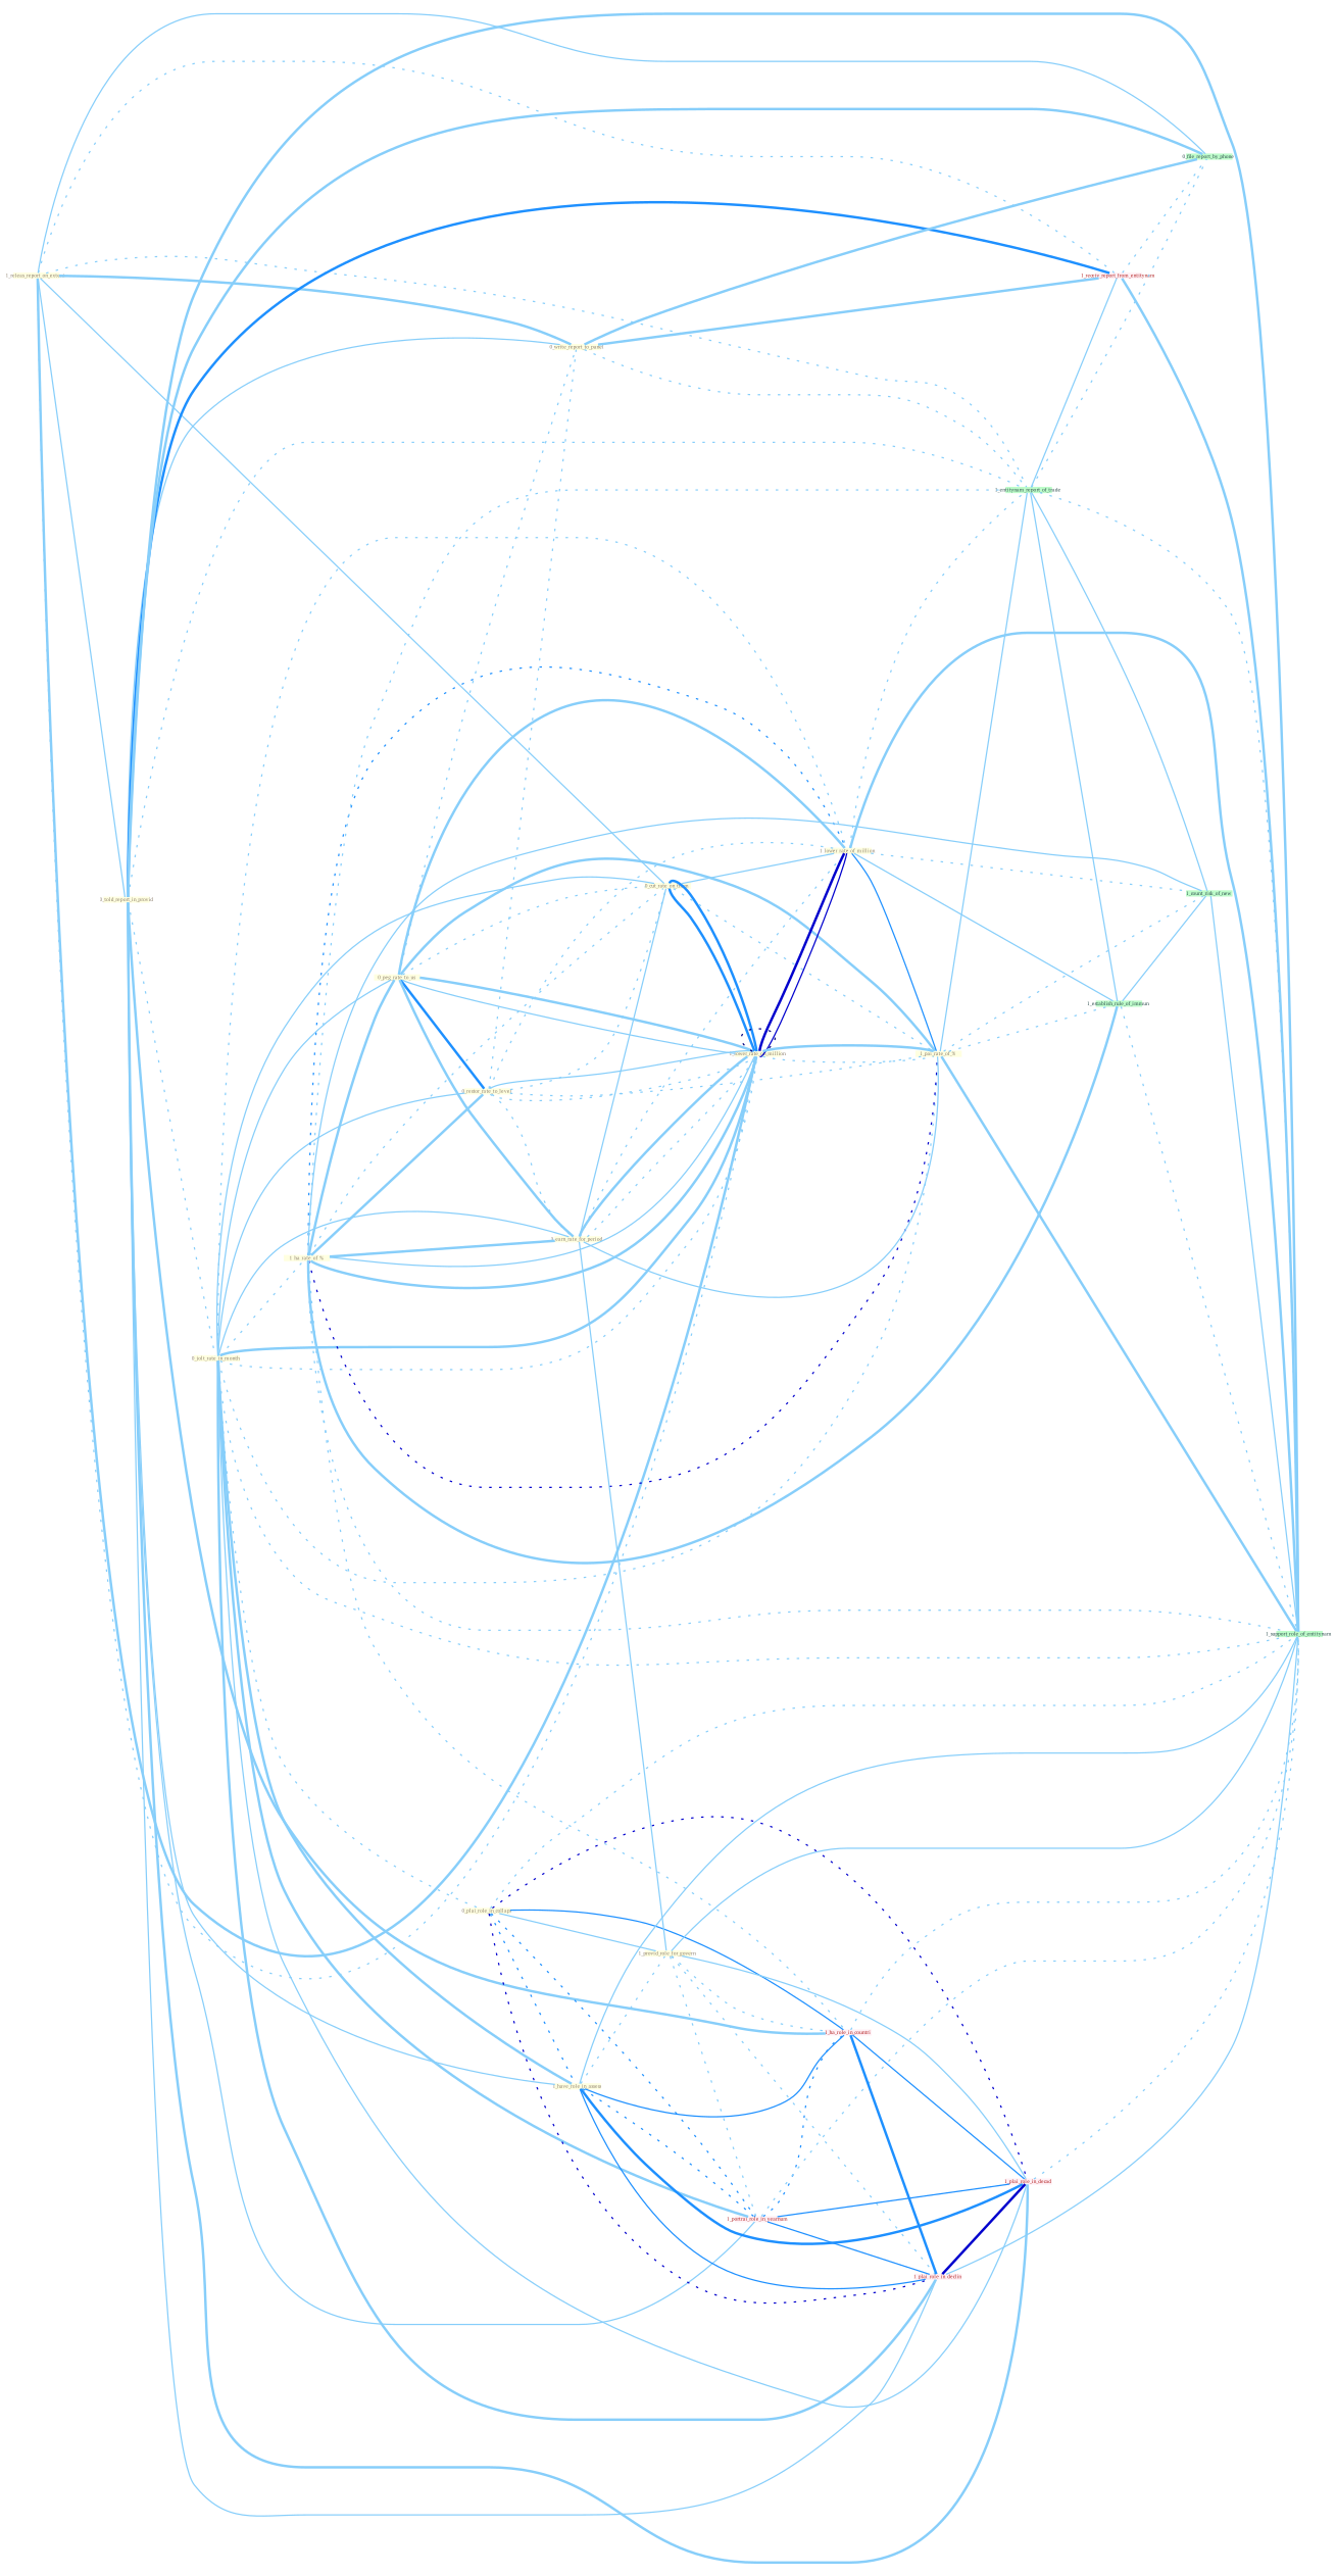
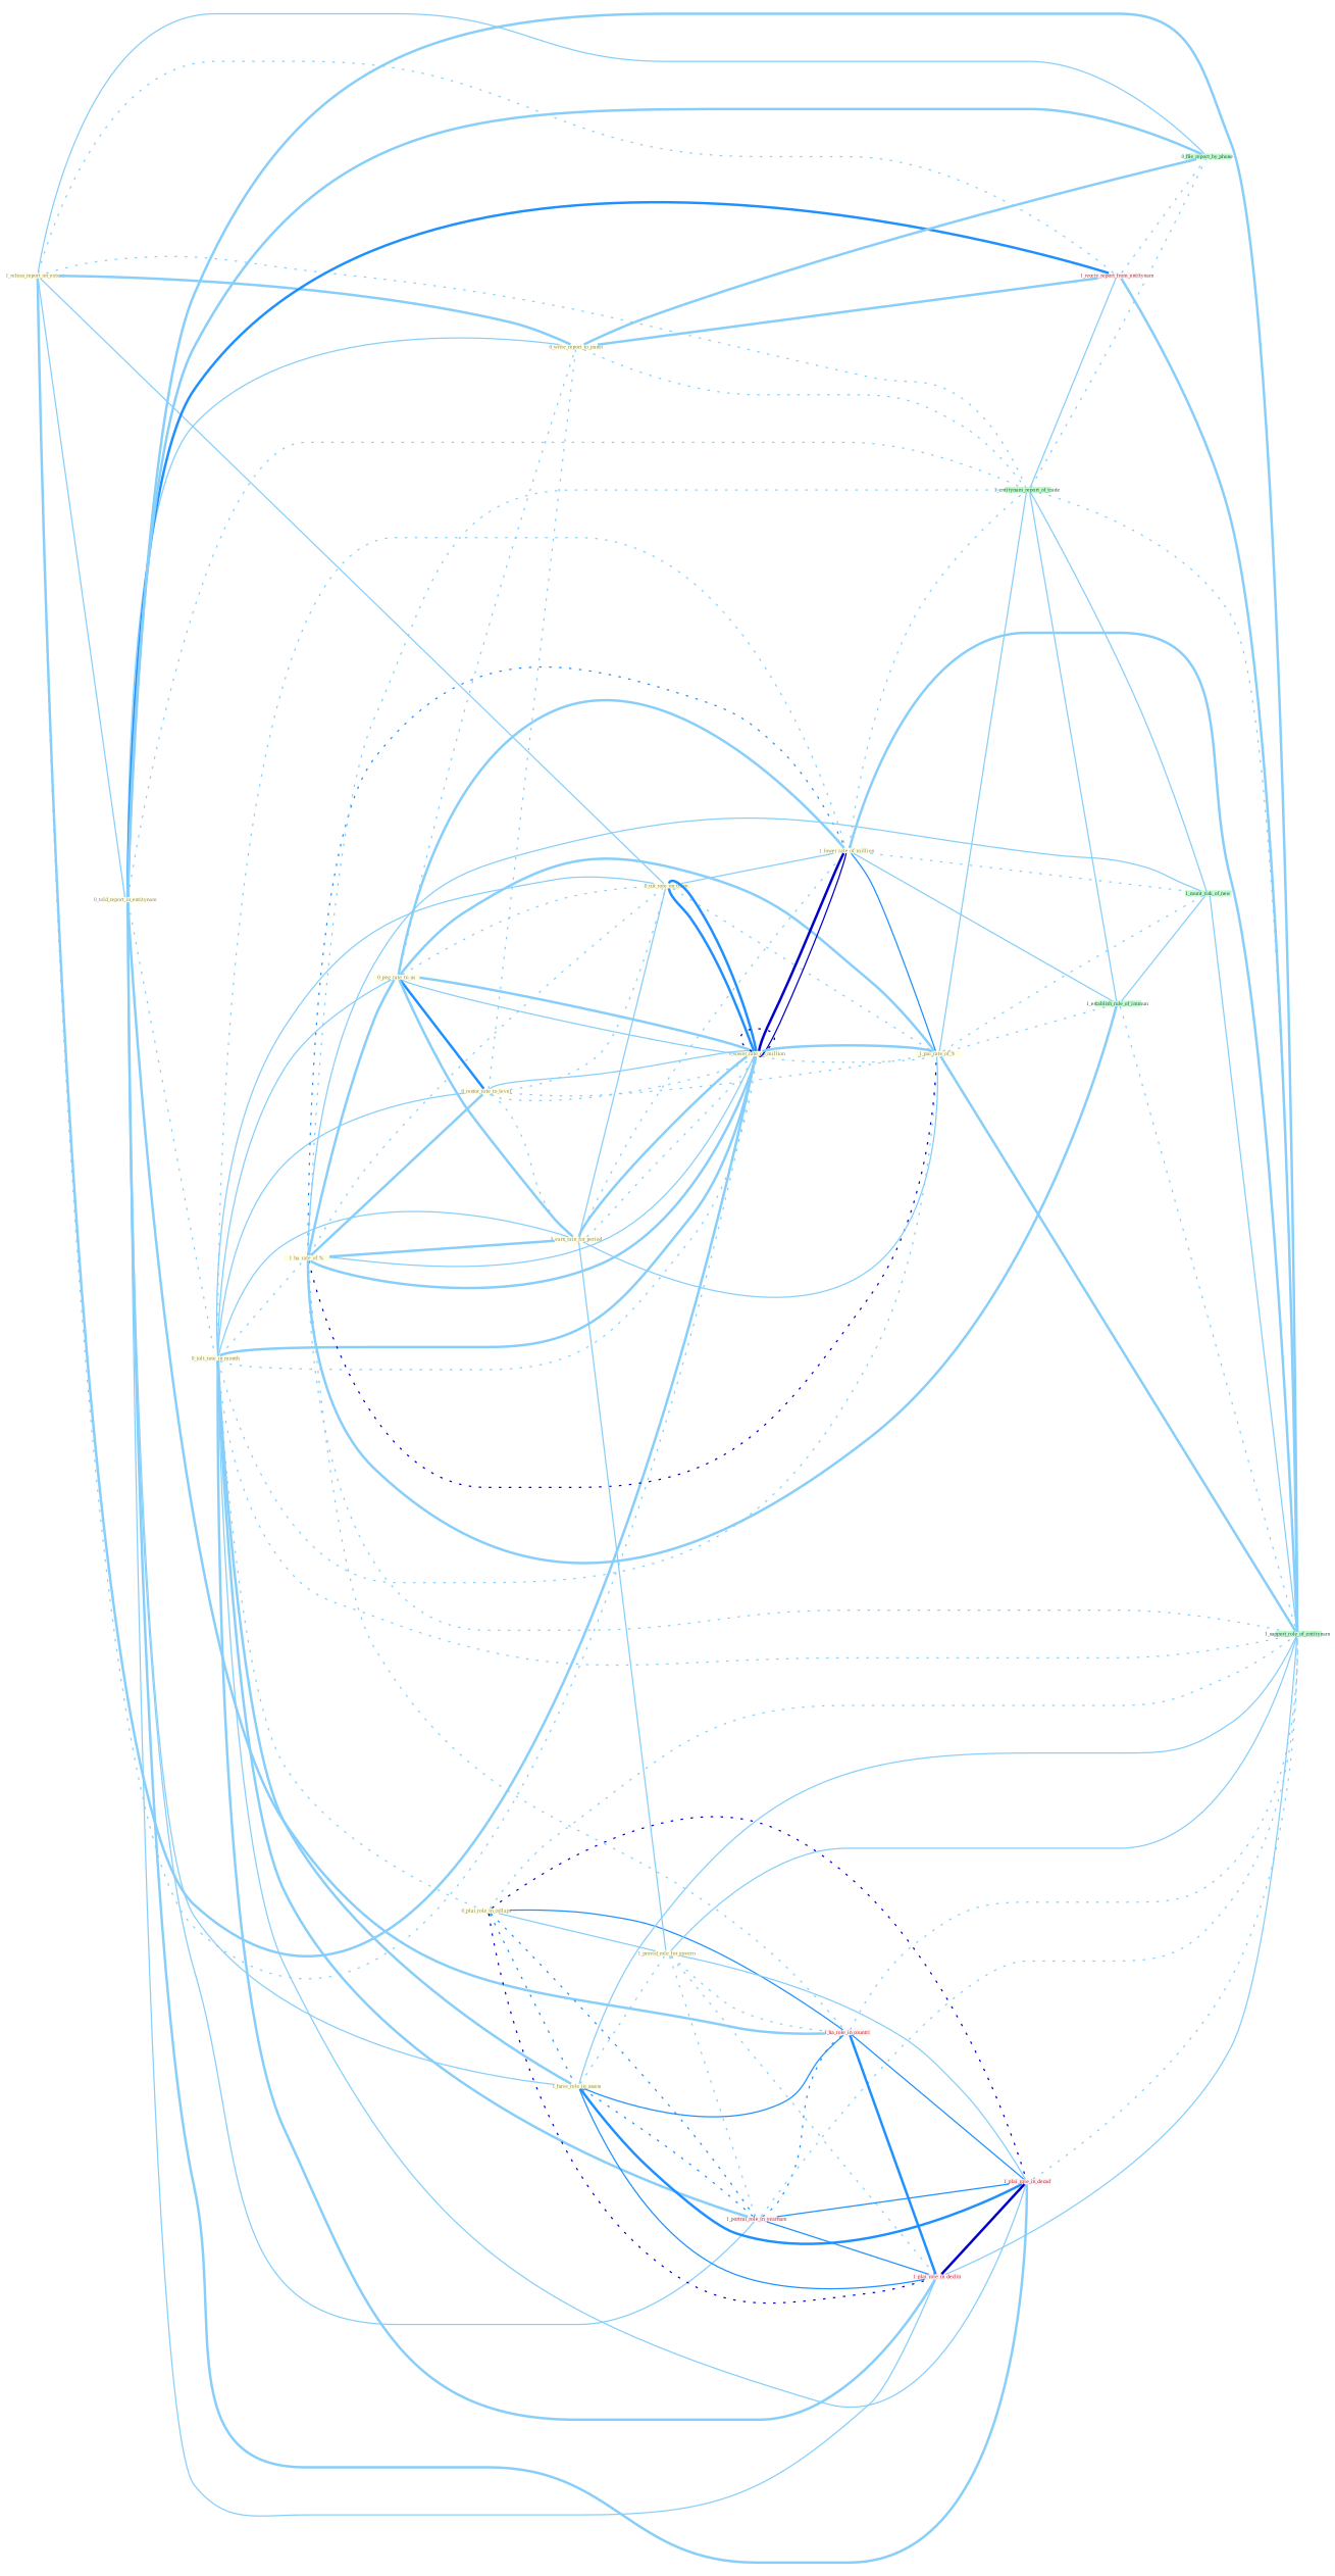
  graph {
    fontname="PT Serif"
    rankdir=LR
    node [color="#ffffe0" fixedsize=true fontcolor="#8b7d6b" fontname="PT Serif" fontsize=4 shape=polygon style=filled]
    edge [color="#87cefa" fontname="PT Serif" style=dotted w=1]
    "1_releas_report_on_extent " [height=.06 width=.5]
-   "0_told_report_in_entitynam " [height=.06 width=.5 label="0_told_report_in_provid"]
+   "0_told_report_in_entitynam " [height=.06 width=.5]
    "0_jolt_rate_in_month " [height=.06 width=.5]
    "1_ha_rate_of_% " [height=.06 width=.5]
    "0_plai_role_in_collaps " [height=.06 width=.5]
    "0_peg_rate_to_us " [height=.06 width=.5]
    "1_have_role_in_assess " [height=.06 width=.5]
    "0_restor_rate_to_level " [height=.06 width=.5]
    "0_earn_rate_for_period " [height=.06 width=.5]
    "0_cut_rate_on_them " [height=.06 width=.5]
    "0_write_report_to_panel " [height=.06 width=.5]
    "1_lower_rate_on_million " [height=.06 width=.5]
    "1_lower_rate_of_million " [height=.06 width=.5]
    "1_provid_role_for_govern " [height=.06 width=.5]
    "1_pai_rate_of_% " [height=.06 width=.5]
    "1_portrai_role_in_yearnum " [color="#fff0f5" fontcolor="#b22222" height=.06 width=.5]
    "1_ha_role_in_countri " [color="#fff0f5" fontcolor="#b22222" height=.06 width=.5]
    "1_receiv_report_from_entitynam " [color="#fff0f5" fontcolor="#b22222" height=.06 width=.5]
    "1_plai_role_in_declin " [color="#fff0f5" fontcolor="#b22222" height=.06 width=.5]
    "1_plai_role_in_decad " [color="#fff0f5" fontcolor="#b22222" height=.06 width=.5]
    "1_entitynam_report_of_trade " [color="#BDFCC9" fontcolor="#2f4f4f" height=.06 width=.5]
    "0_file_report_by_phone " [color="#BDFCC9" fontcolor="#2f4f4f" height=.06 width=.5]
    "1_support_role_of_entitynam " [color="#BDFCC9" fontcolor="#2f4f4f" height=.06 width=.5]
    "1_establish_rule_of_immun " [color="#BDFCC9" fontcolor="#2f4f4f" height=.06 width=.5]
    "1_count_risk_of_new " [color="#BDFCC9" fontcolor="#2f4f4f" height=.06 width=.5]
    subgraph sub_1 {
      "1_releas_report_on_extent "
      "0_told_report_in_entitynam "
      "0_jolt_rate_in_month "
      "1_ha_rate_of_% "
      "0_plai_role_in_collaps "
      "0_peg_rate_to_us "
      "1_have_role_in_assess "
      "0_restor_rate_to_level "
      "0_earn_rate_for_period "
      "0_cut_rate_on_them "
      "0_write_report_to_panel "
      "1_lower_rate_on_million "
      "1_lower_rate_of_million "
      "1_provid_role_for_govern "
      "1_pai_rate_of_% "
    }
    subgraph sub_2 {
      "1_portrai_role_in_yearnum "
      "1_ha_role_in_countri "
      "1_receiv_report_from_entitynam "
      "1_plai_role_in_declin "
      "1_plai_role_in_decad "
    }
    "1_releas_report_on_extent " -- "0_told_report_in_entitynam " [style=solid]
    "1_releas_report_on_extent " -- "0_cut_rate_on_them " [style=solid]
    "1_releas_report_on_extent " -- "0_write_report_to_panel " [style=bold]
    "1_releas_report_on_extent " -- "1_lower_rate_on_million "
    "1_releas_report_on_extent " -- "1_lower_rate_on_million " [style=bold]
    "1_releas_report_on_extent " -- "1_receiv_report_from_entitynam "
    "1_releas_report_on_extent " -- "1_entitynam_report_of_trade "
    "1_releas_report_on_extent " -- "0_file_report_by_phone " [style=solid]
    "0_told_report_in_entitynam " -- "0_jolt_rate_in_month "
    "0_told_report_in_entitynam " -- "1_have_role_in_assess " [style=solid]
    "0_told_report_in_entitynam " -- "0_write_report_to_panel " [style=solid]
    "0_told_report_in_entitynam " -- "1_portrai_role_in_yearnum " [style=solid]
    "0_told_report_in_entitynam " -- "1_ha_role_in_countri " [style=bold]
    "0_told_report_in_entitynam " -- "1_receiv_report_from_entitynam " [color="#1e90ff" style=bold w=2]
    "0_told_report_in_entitynam " -- "1_plai_role_in_declin " [style=solid]
    "0_told_report_in_entitynam " -- "1_plai_role_in_decad " [style=bold]
    "0_told_report_in_entitynam " -- "1_entitynam_report_of_trade "
    "0_told_report_in_entitynam " -- "0_file_report_by_phone " [style=bold]
    "0_told_report_in_entitynam " -- "1_support_role_of_entitynam " [style=bold]
    "0_jolt_rate_in_month " -- "1_ha_rate_of_% "
    "0_jolt_rate_in_month " -- "0_plai_role_in_collaps "
    "0_jolt_rate_in_month " -- "0_peg_rate_to_us " [style=solid]
    "0_jolt_rate_in_month " -- "1_have_role_in_assess " [style=bold]
    "0_jolt_rate_in_month " -- "0_restor_rate_to_level " [style=solid]
    "0_jolt_rate_in_month " -- "0_earn_rate_for_period " [style=solid]
    "0_jolt_rate_in_month " -- "0_cut_rate_on_them " [style=solid]
    "0_jolt_rate_in_month " -- "1_lower_rate_on_million "
    "0_jolt_rate_in_month " -- "1_lower_rate_on_million " [style=bold]
    "0_jolt_rate_in_month " -- "1_lower_rate_of_million "
    "0_jolt_rate_in_month " -- "1_pai_rate_of_% "
    "0_jolt_rate_in_month " -- "1_portrai_role_in_yearnum " [style=bold]
    "0_jolt_rate_in_month " -- "1_plai_role_in_declin " [style=bold]
    "0_jolt_rate_in_month " -- "1_plai_role_in_decad " [style=solid]
    "0_jolt_rate_in_month " -- "1_support_role_of_entitynam "
    "1_ha_rate_of_% " -- "0_peg_rate_to_us " [style=bold]
    "1_ha_rate_of_% " -- "0_restor_rate_to_level " [style=bold]
    "1_ha_rate_of_% " -- "0_earn_rate_for_period " [style=bold]
    "1_ha_rate_of_% " -- "0_cut_rate_on_them "
    "1_ha_rate_of_% " -- "1_lower_rate_on_million " [style=bold]
    "1_ha_rate_of_% " -- "1_lower_rate_on_million " [style=solid]
    "1_ha_rate_of_% " -- "1_lower_rate_of_million " [color="#1e90ff" w=2]
    "1_ha_rate_of_% " -- "1_pai_rate_of_% " [color="#0000cd" w=3]
    "1_ha_rate_of_% " -- "1_ha_role_in_countri "
    "1_ha_rate_of_% " -- "1_entitynam_report_of_trade "
    "1_ha_rate_of_% " -- "1_support_role_of_entitynam "
    "1_ha_rate_of_% " -- "1_establish_rule_of_immun " [style=bold]
    "1_ha_rate_of_% " -- "1_count_risk_of_new " [style=solid]
    "0_plai_role_in_collaps " -- "1_have_role_in_assess " [color="#1e90ff" w=2]
    "0_plai_role_in_collaps " -- "1_provid_role_for_govern " [style=solid]
    "0_plai_role_in_collaps " -- "1_portrai_role_in_yearnum " [color="#1e90ff" w=2]
    "0_plai_role_in_collaps " -- "1_ha_role_in_countri " [color="#1e90ff" style=solid w=2]
    "0_plai_role_in_collaps " -- "1_plai_role_in_declin " [color="#0000cd" w=3]
    "0_plai_role_in_collaps " -- "1_plai_role_in_decad " [color="#0000cd" w=3]
    "0_plai_role_in_collaps " -- "1_support_role_of_entitynam "
    "0_peg_rate_to_us " -- "0_restor_rate_to_level " [color="#1e90ff" style=bold w=2]
    "0_peg_rate_to_us " -- "0_earn_rate_for_period " [style=bold]
    "0_peg_rate_to_us " -- "0_cut_rate_on_them "
    "0_peg_rate_to_us " -- "0_write_report_to_panel "
    "0_peg_rate_to_us " -- "1_lower_rate_on_million " [style=solid]
    "0_peg_rate_to_us " -- "1_lower_rate_on_million " [style=bold]
    "0_peg_rate_to_us " -- "1_lower_rate_of_million " [style=bold]
    "0_peg_rate_to_us " -- "1_pai_rate_of_% " [style=bold]
    "1_have_role_in_assess " -- "1_provid_role_for_govern "
    "1_have_role_in_assess " -- "1_portrai_role_in_yearnum " [color="#1e90ff" w=2]
    "1_have_role_in_assess " -- "1_ha_role_in_countri " [color="#1e90ff" style=solid w=2]
    "1_have_role_in_assess " -- "1_plai_role_in_declin " [color="#1e90ff" style=solid w=2]
    "1_have_role_in_assess " -- "1_plai_role_in_decad " [color="#1e90ff" style=bold w=2]
    "1_have_role_in_assess " -- "1_support_role_of_entitynam " [style=solid]
    "0_restor_rate_to_level " -- "0_earn_rate_for_period "
    "0_restor_rate_to_level " -- "0_cut_rate_on_them "
    "0_restor_rate_to_level " -- "0_write_report_to_panel "
    "0_restor_rate_to_level " -- "1_lower_rate_on_million "
    "0_restor_rate_to_level " -- "1_lower_rate_on_million " [style=solid]
-   "0_restor_rate_to_level " -- "1_lower_rate_of_million "
    "0_restor_rate_to_level " -- "1_pai_rate_of_% "
    "0_earn_rate_for_period " -- "0_cut_rate_on_them " [style=solid]
    "0_earn_rate_for_period " -- "1_lower_rate_on_million "
    "0_earn_rate_for_period " -- "1_lower_rate_on_million " [style=bold]
    "0_earn_rate_for_period " -- "1_lower_rate_of_million "
    "0_earn_rate_for_period " -- "1_provid_role_for_govern " [style=solid]
    "0_earn_rate_for_period " -- "1_pai_rate_of_% " [style=solid]
    "0_cut_rate_on_them " -- "1_lower_rate_on_million " [color="#1e90ff" style=bold w=2]
    "0_cut_rate_on_them " -- "1_lower_rate_on_million " [color="#1e90ff" style=bold w=2]
    "0_cut_rate_on_them " -- "1_lower_rate_of_million " [style=solid]
    "0_cut_rate_on_them " -- "1_pai_rate_of_% "
    "0_write_report_to_panel " -- "1_receiv_report_from_entitynam " [style=bold]
    "0_write_report_to_panel " -- "1_entitynam_report_of_trade "
    "0_write_report_to_panel " -- "0_file_report_by_phone " [style=bold]
    "1_lower_rate_on_million " -- "1_lower_rate_on_million " [color="#000080" w=4]
    "1_lower_rate_on_million " -- "1_lower_rate_of_million " [color="#0000cd" style=solid w=3]
    "1_lower_rate_on_million " -- "1_pai_rate_of_% "
    "1_lower_rate_of_million " -- "1_lower_rate_on_million " [color="#0000cd" style=bold w=3]
    "1_lower_rate_of_million " -- "1_pai_rate_of_% " [color="#1e90ff" style=solid w=2]
    "1_lower_rate_of_million " -- "1_entitynam_report_of_trade "
    "1_lower_rate_of_million " -- "1_support_role_of_entitynam " [style=bold]
    "1_lower_rate_of_million " -- "1_establish_rule_of_immun " [style=solid]
    "1_lower_rate_of_million " -- "1_count_risk_of_new "
    "1_provid_role_for_govern " -- "1_portrai_role_in_yearnum "
    "1_provid_role_for_govern " -- "1_ha_role_in_countri "
    "1_provid_role_for_govern " -- "1_plai_role_in_declin "
    "1_provid_role_for_govern " -- "1_plai_role_in_decad " [style=solid]
    "1_provid_role_for_govern " -- "1_support_role_of_entitynam " [style=solid]
    "1_pai_rate_of_% " -- "1_lower_rate_on_million " [style=bold]
    "1_pai_rate_of_% " -- "1_entitynam_report_of_trade " [style=solid]
    "1_pai_rate_of_% " -- "1_support_role_of_entitynam " [style=bold]
    "1_pai_rate_of_% " -- "1_establish_rule_of_immun "
    "1_pai_rate_of_% " -- "1_count_risk_of_new "
    "1_portrai_role_in_yearnum " -- "1_ha_role_in_countri " [color="#1e90ff" w=2]
    "1_portrai_role_in_yearnum " -- "1_plai_role_in_declin " [color="#1e90ff" style=solid w=2]
    "1_portrai_role_in_yearnum " -- "1_plai_role_in_decad " [color="#1e90ff" style=solid w=2]
    "1_portrai_role_in_yearnum " -- "1_support_role_of_entitynam "
    "1_ha_role_in_countri " -- "1_plai_role_in_declin " [color="#1e90ff" style=bold w=2]
    "1_ha_role_in_countri " -- "1_plai_role_in_decad " [color="#1e90ff" style=solid w=2]
    "1_ha_role_in_countri " -- "1_support_role_of_entitynam "
    "1_receiv_report_from_entitynam " -- "0_file_report_by_phone "
    "1_receiv_report_from_entitynam " -- "1_support_role_of_entitynam " [style=bold]
    "1_plai_role_in_declin " -- "1_plai_role_in_decad " [color="#0000cd" style=bold w=3]
    "1_plai_role_in_declin " -- "1_support_role_of_entitynam " [style=solid]
    "1_plai_role_in_decad " -- "1_support_role_of_entitynam "
    "1_entitynam_report_of_trade " -- "1_receiv_report_from_entitynam " [style=solid]
    "1_entitynam_report_of_trade " -- "0_file_report_by_phone "
    "1_entitynam_report_of_trade " -- "1_support_role_of_entitynam "
    "1_entitynam_report_of_trade " -- "1_establish_rule_of_immun " [style=solid]
    "1_entitynam_report_of_trade " -- "1_count_risk_of_new " [style=solid]
    "1_establish_rule_of_immun " -- "1_support_role_of_entitynam "
    "1_establish_rule_of_immun " -- "1_count_risk_of_new " [style=solid]
    "1_count_risk_of_new " -- "1_support_role_of_entitynam " [style=solid]
  }
